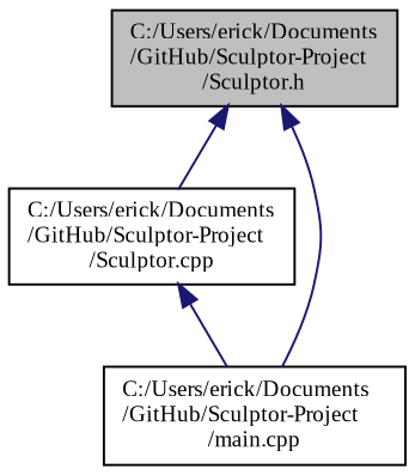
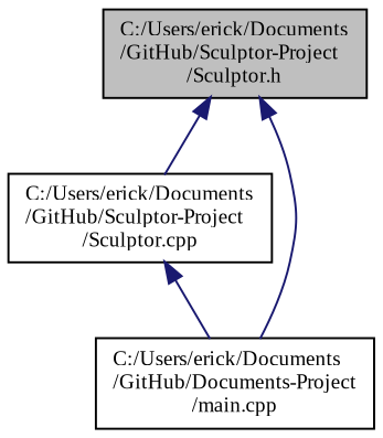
  digraph {
    fontname="Liberation Serif"
    node [color=black fillcolor=white fontname="Liberation Serif" fontsize=10 shape=record style=filled]
    edge [color=midnightblue dir=back fontname="Liberation Serif" fontsize=10 labelfontname=Helvetica labelfontsize=10 style=solid]
    n1 [fillcolor=grey75 fontcolor=black height=0.2 label="C:/Users/erick/Documents\l/GitHub/Sculptor-Project\l/Sculptor.h" width=0.4]
    n2 [height=0.2 label="C:/Users/erick/Documents\l/GitHub/Sculptor-Project\l/Sculptor.cpp" width=0.4]
-   n3 [height=0.2 label="C:/Users/erick/Documents\l/GitHub/Sculptor-Project\l/main.cpp" width=0.4]
+   n3 [height=0.2 label="C:/Users/erick/Documents\l/GitHub/Documents-Project\l/main.cpp" width=0.4]
    n1 -> n2
    n1 -> n3
    n2 -> n3
  }
